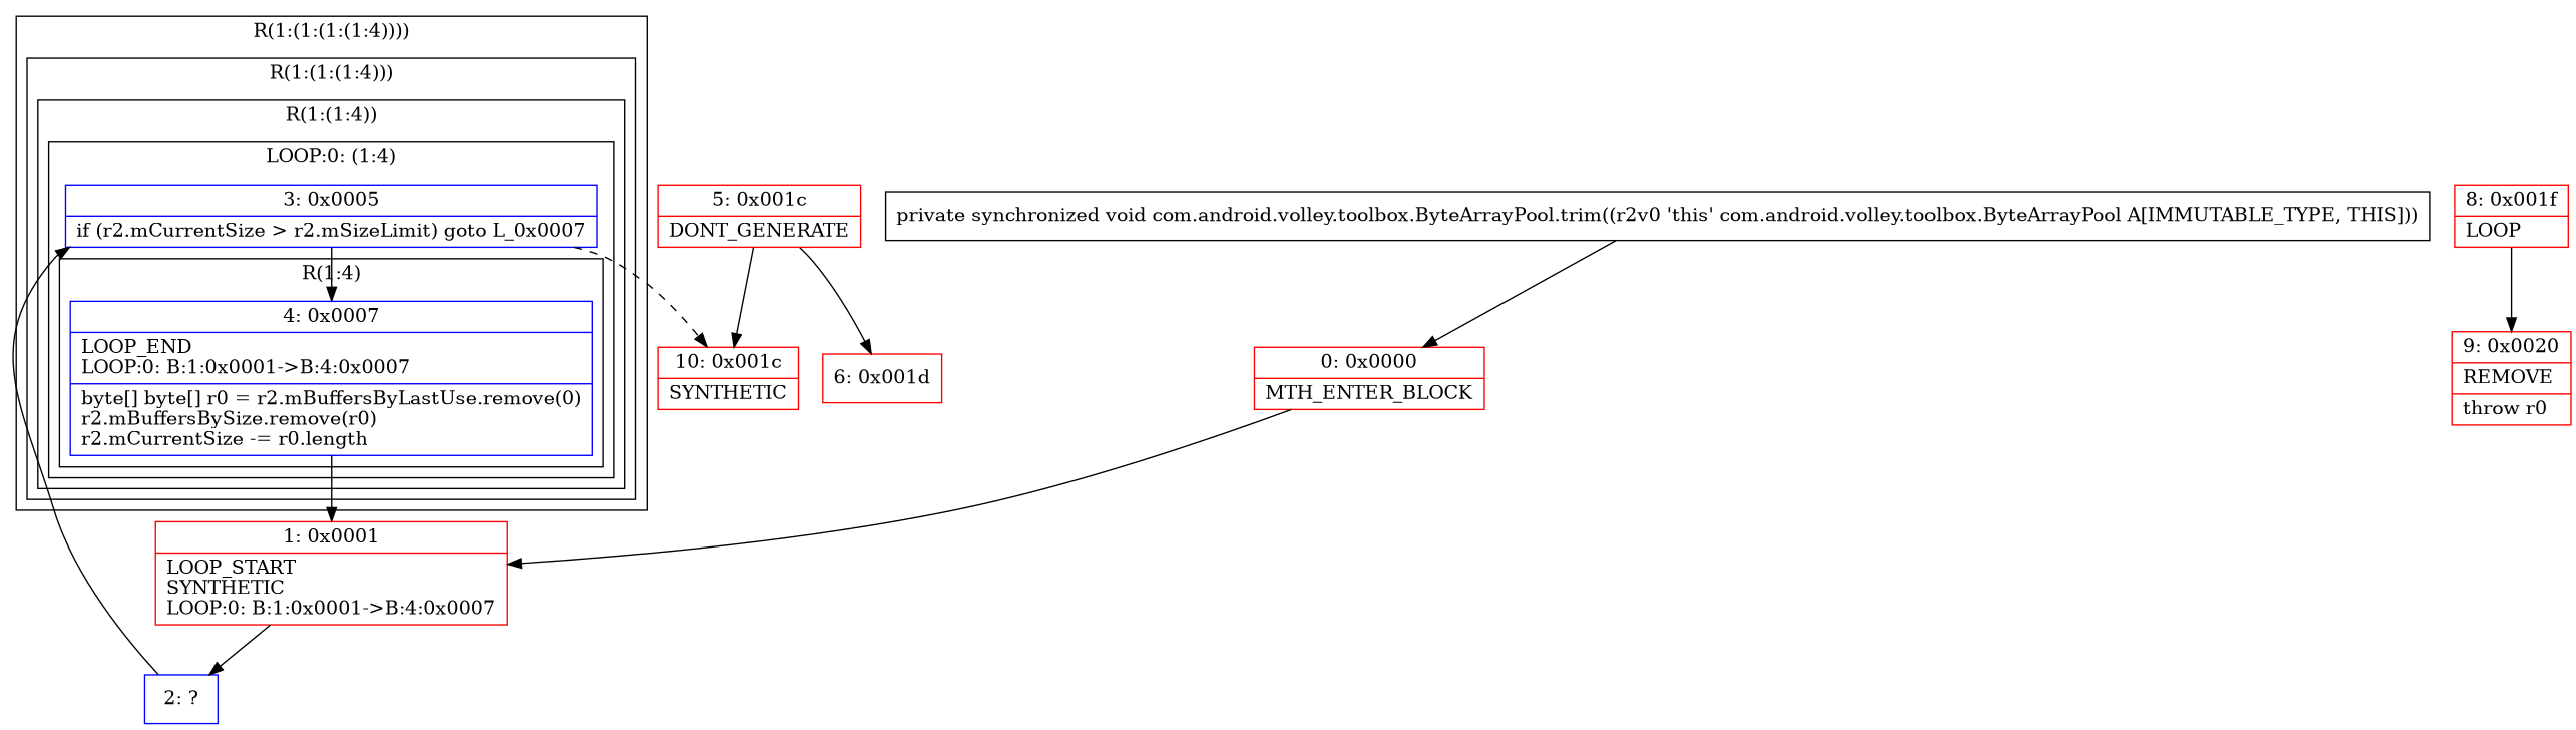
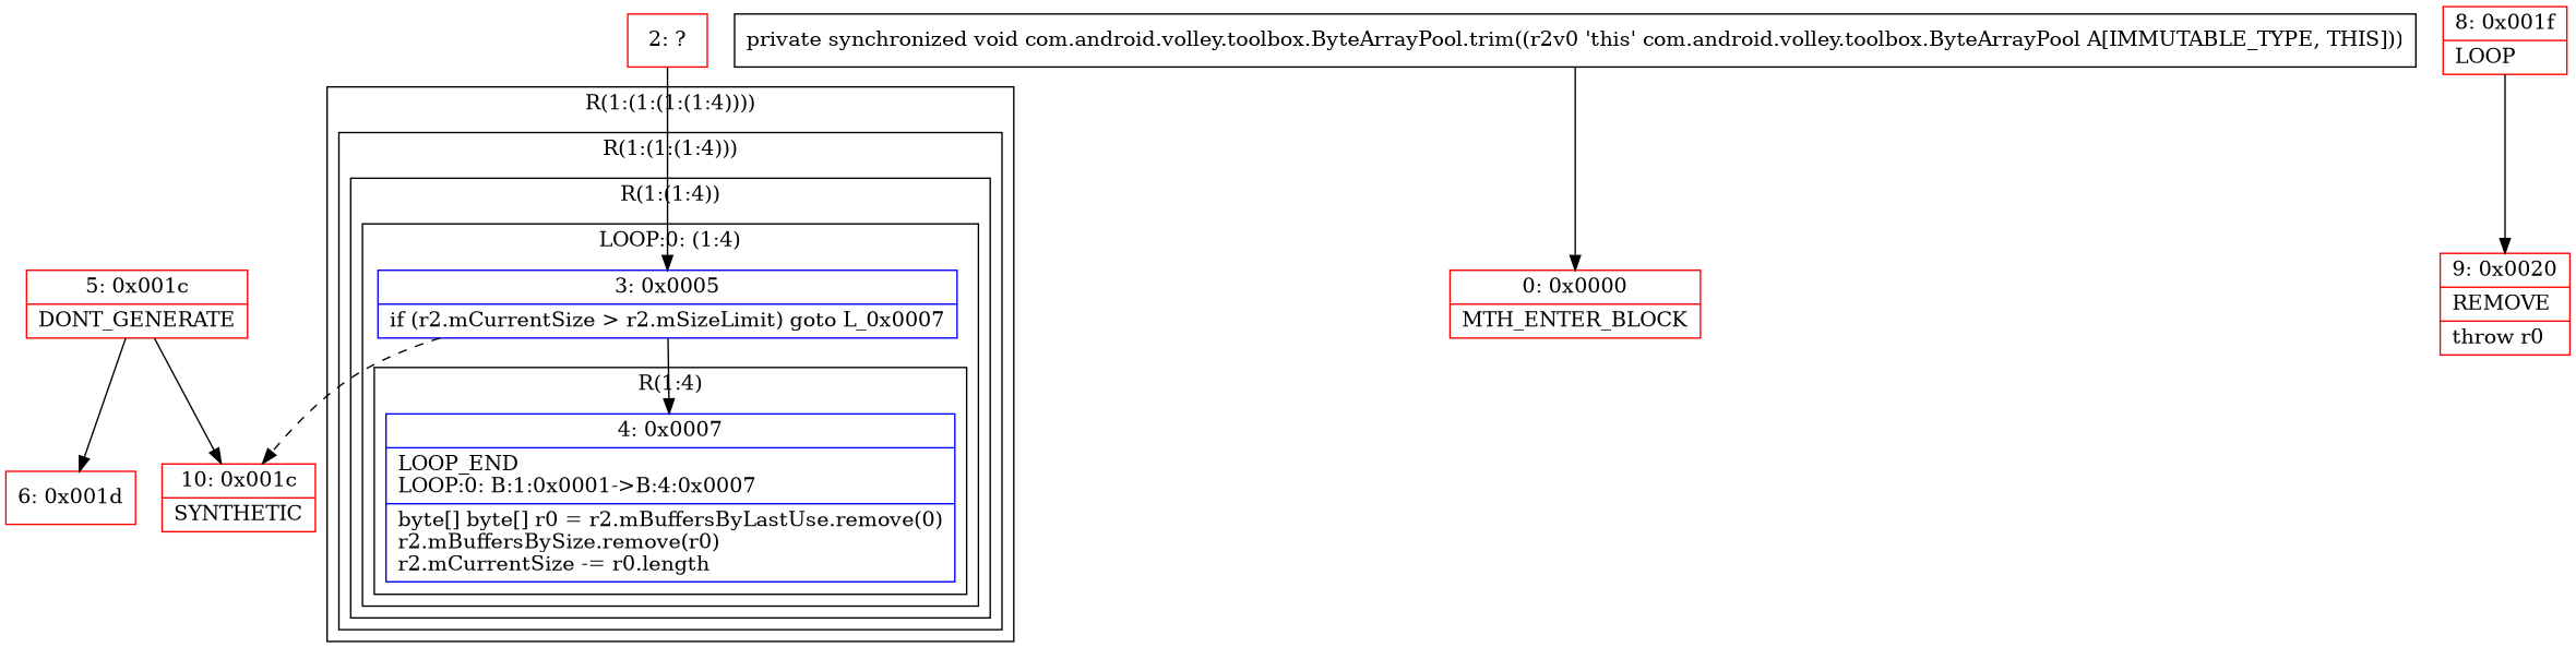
  digraph {
    node [color=red shape=record]
    n1 [color=blue label="{4\:\ 0x0007|LOOP_END\lLOOP:0: B:1:0x0001\-\>B:4:0x0007\l|byte[] byte[] r0 = r2.mBuffersByLastUse.remove(0)\lr2.mBuffersBySize.remove(r0)\lr2.mCurrentSize \-= r0.length\l}"]
    n2 [color=blue label="{3\:\ 0x0005|if (r2.mCurrentSize \> r2.mSizeLimit) goto L_0x0007\l}"]
-   n3 [label="{1\:\ 0x0001|LOOP_START\lSYNTHETIC\lLOOP:0: B:1:0x0001\-\>B:4:0x0007\l}"]
    n4 [label="{10\:\ 0x001c|SYNTHETIC\l}"]
-   n5 [color=blue label="{2\:\ ?}"]
+   n5 [label="{2\:\ ?}"]
    n6 [label="{0\:\ 0x0000|MTH_ENTER_BLOCK\l}"]
    n7 [label="{5\:\ 0x001c|DONT_GENERATE\l}"]
    n8 [label="{6\:\ 0x001d}"]
    n9 [label="{8\:\ 0x001f|LOOP\l}"]
    n10 [label="{9\:\ 0x0020|REMOVE\l|throw r0\l}"]
    n11 [label="{private synchronized void com.android.volley.toolbox.ByteArrayPool.trim((r2v0 'this' com.android.volley.toolbox.ByteArrayPool A[IMMUTABLE_TYPE, THIS])) }" color=""]
    subgraph cluster_1 {
      label="R(1:(1:(1:(1:4))))"
      subgraph cluster_2 {
        label="R(1:(1:(1:4)))"
        subgraph cluster_3 {
          label="R(1:(1:4))"
          subgraph cluster_4 {
            label="LOOP:0: (1:4)"
            n2
            subgraph cluster_5 {
              label="R(1:4)"
              n1
            }
          }
        }
      }
    }
-   n1 -> n3
    n2 -> n1
    n2 -> n4 [style=dashed]
-   n3 -> n5
    n5 -> n2
-   n6 -> n3
    n7 -> n4
    n7 -> n8
    n9 -> n10
    n11 -> n6
  }
